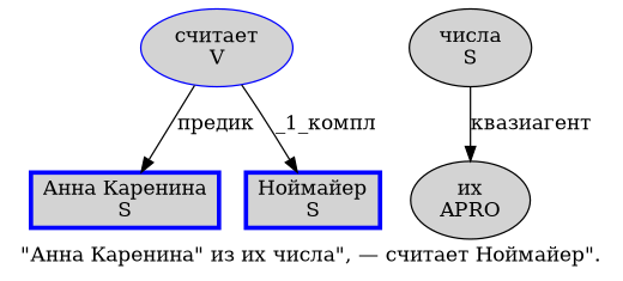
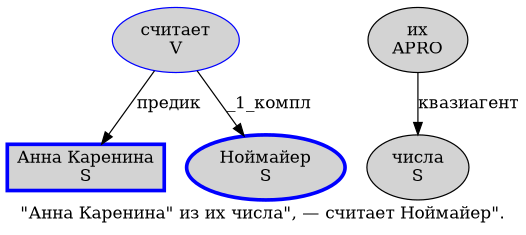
  digraph {
    label="\"Анна Каренина\" из их числа\", — считает Ноймайер\"."
    node [color=blue fillcolor=lightgray penwidth=1 shape=ellipse style=filled]
    n1 [label="Анна Каренина\nS" penwidth=3 shape=box]
    n2 [label="числа\nS" color=""]
    n3 [label="их\nAPRO" color=""]
    n4 [label="считает\nV"]
-   n5 [label="Ноймайер\nS" penwidth=3 shape=box]
-   n2 -> n3 [label="квазиагент"]
+   n5 [label="Ноймайер\nS" penwidth=3]
+   n3 -> n2 [label="квазиагент"]
    n4 -> n1 [label="предик"]
    n4 -> n5 [label="_1_компл"]
  }
